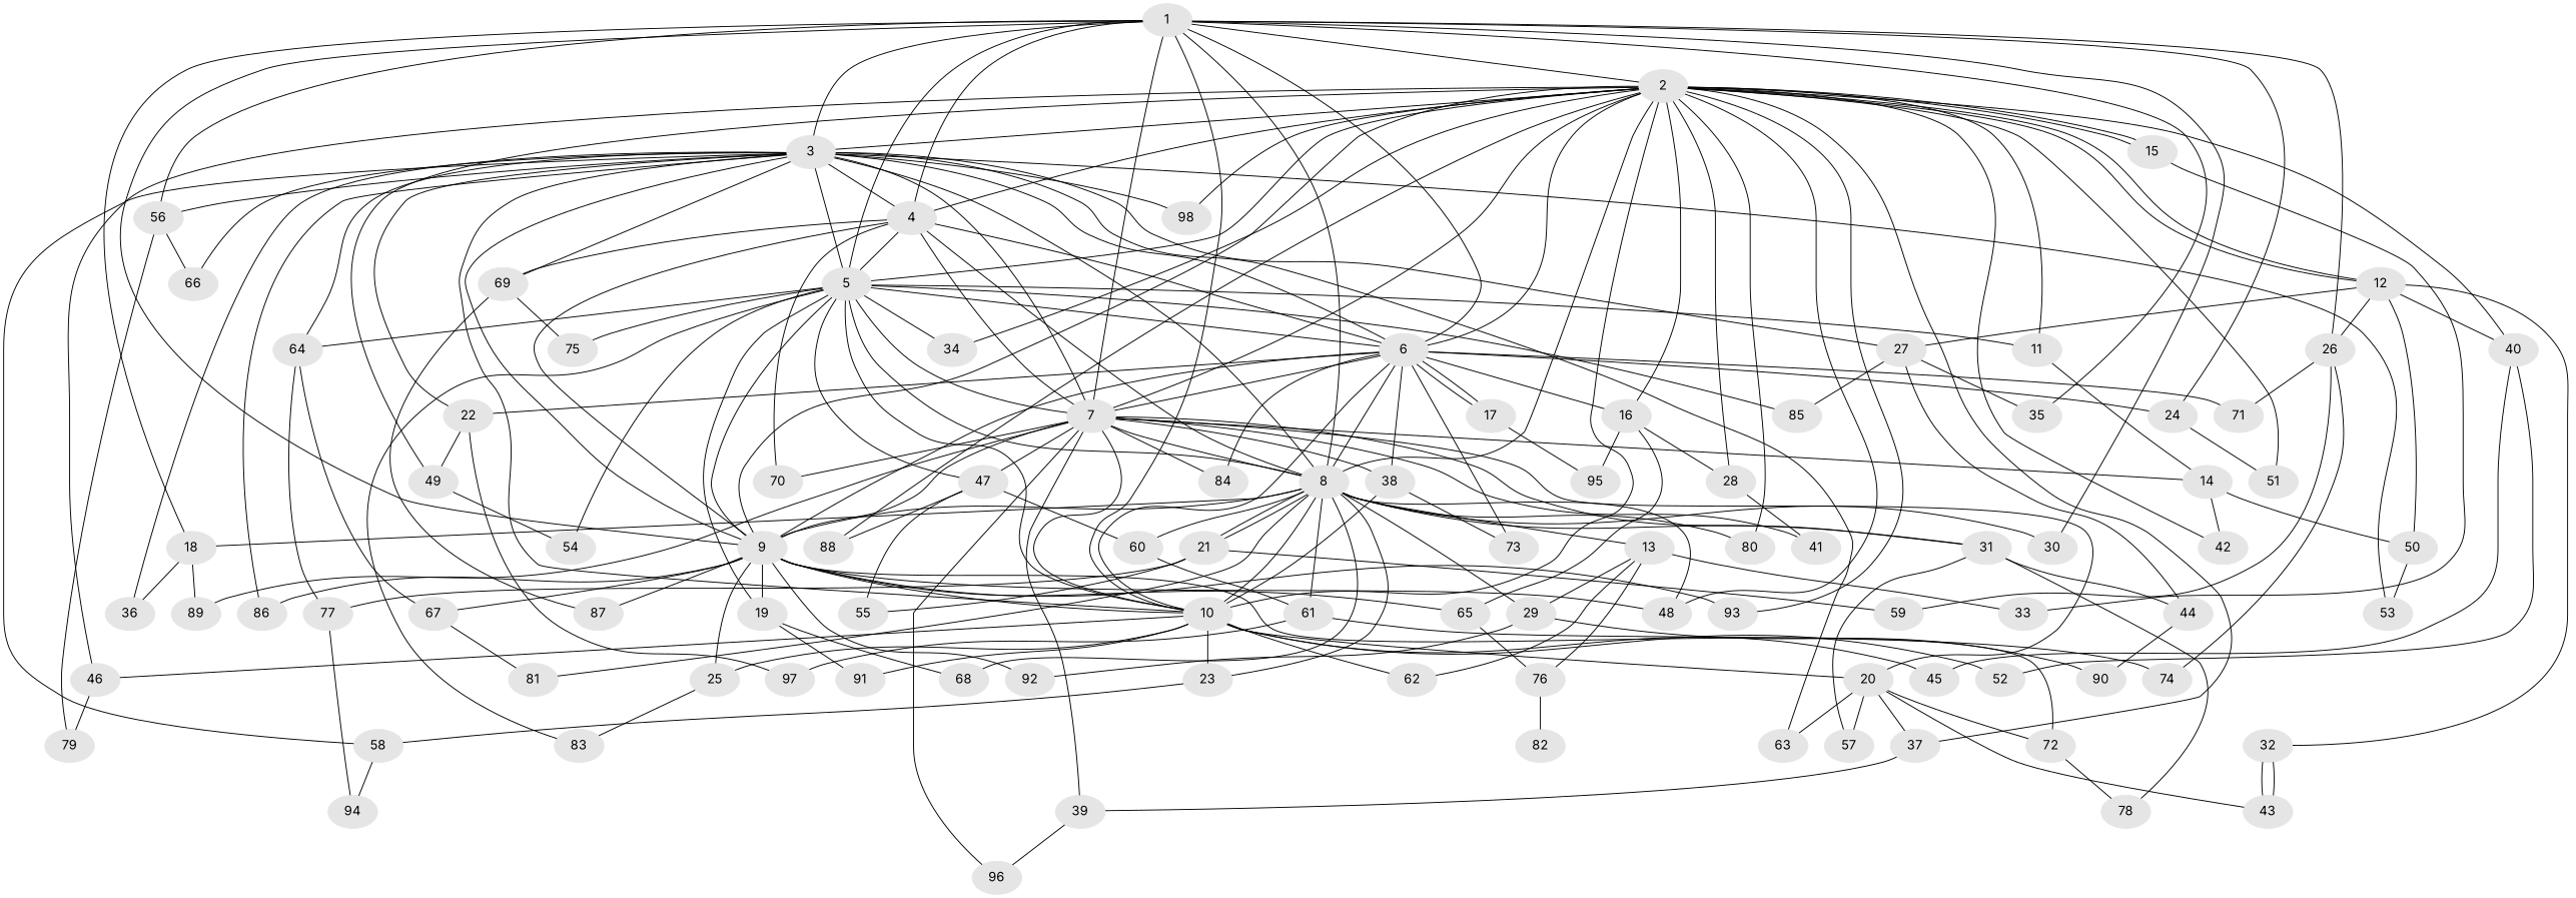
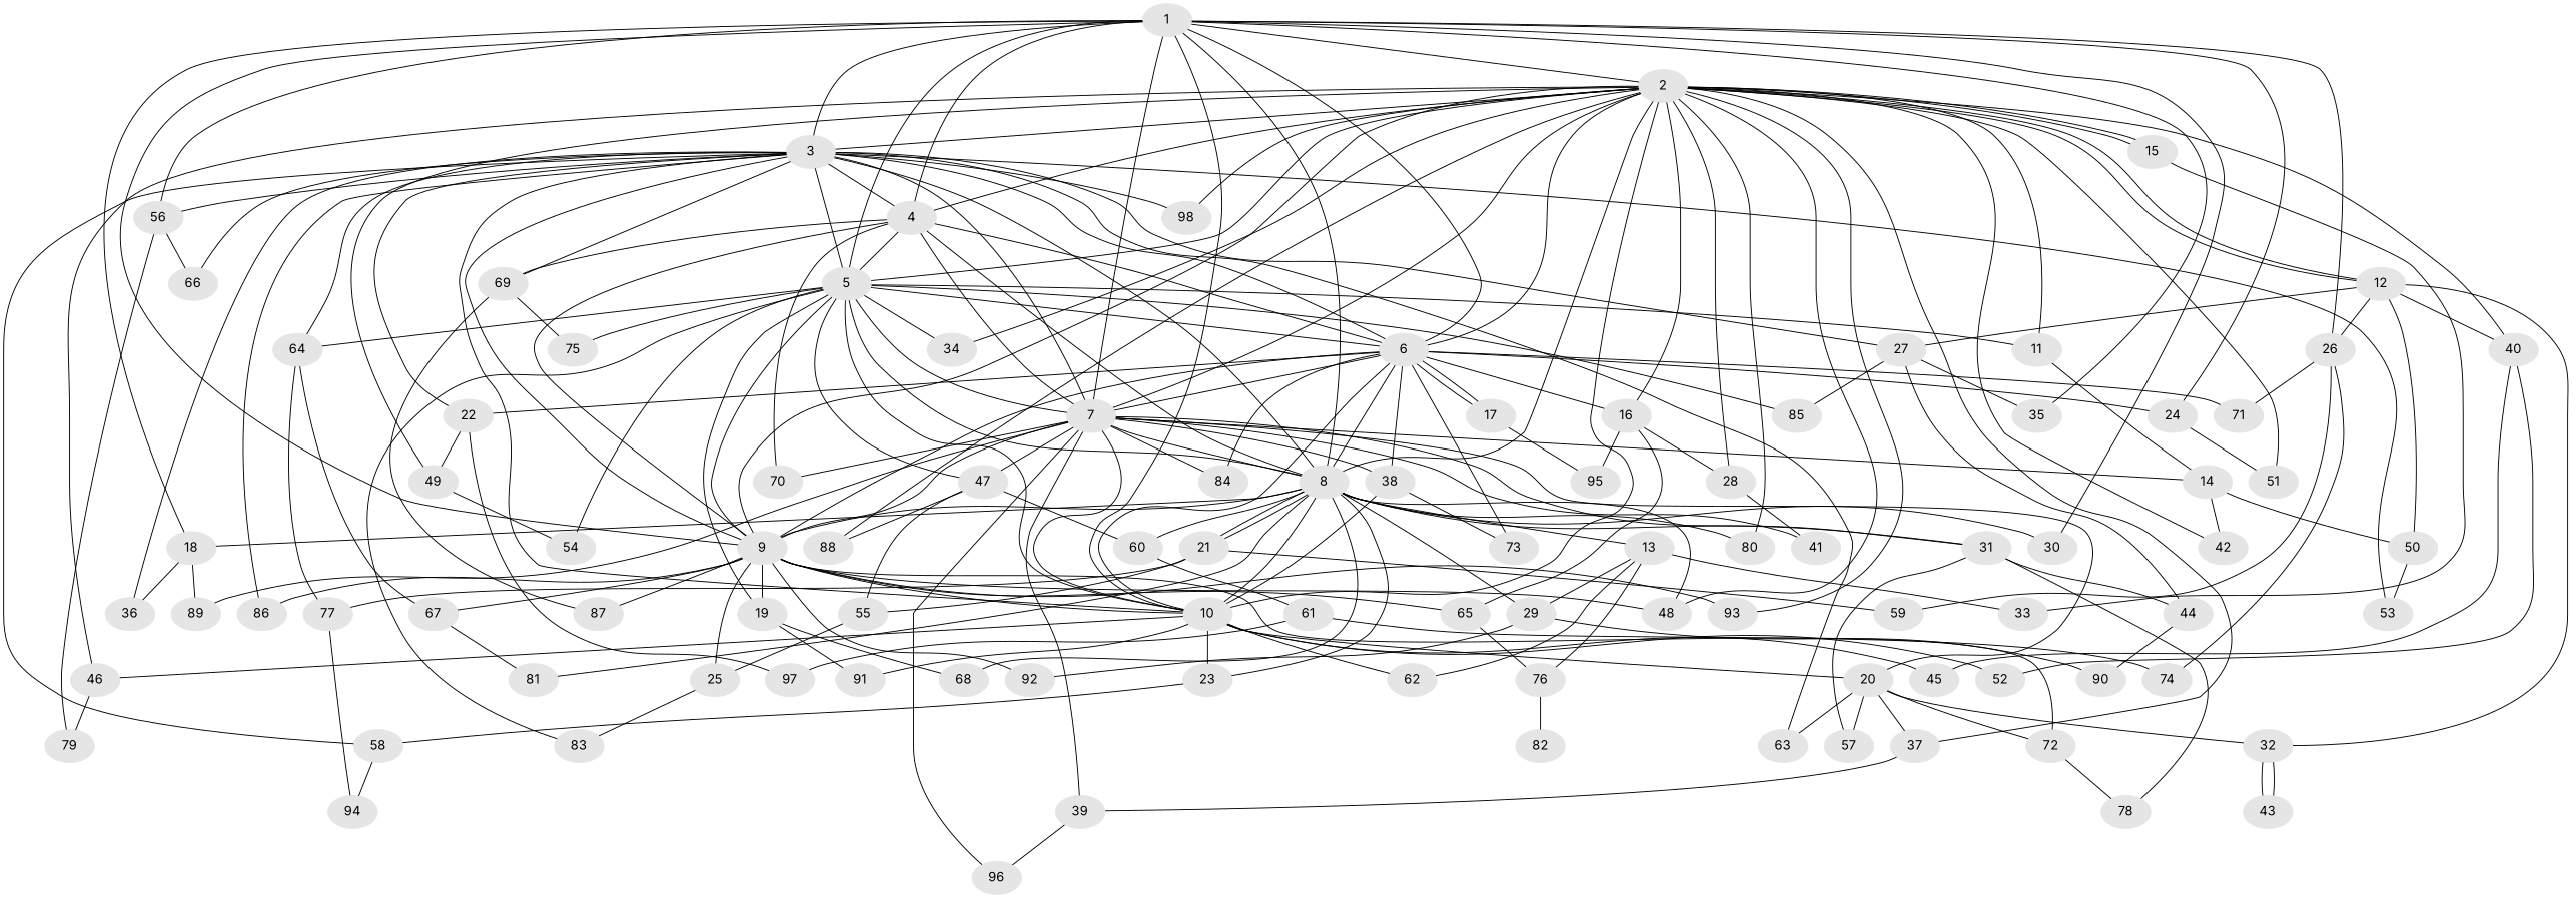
  graph {
    fontname=Inter
    node [color=gray90 fontname=Inter style=filled]
    edge [fontname=Inter]
    1
    2
    3
    4
    5
    6
    7
    8
    9
    10
    18
    24
    26
    30
    35
    56
    11
    12
    15
    16
    28
    34
    37
    40
    42
    46
    48
    49
    51
    80
    88
    93
    98
    22
    27
    36
    53
    58
    63
    64
    66
    69
    86
    70
    19
    47
    54
    75
    83
    85
    17
    38
    71
    73
    84
    14
    20
    31
    39
    41
    89
    96
    13
    21
    23
    29
    60
    61
    68
    81
    25
    65
    67
    72
    87
    92
    45
    52
    62
    91
    59
    74
    79
    32
    50
    33
    95
    97
    44
    94
    77
    55
    57
    78
    76
    90
    43
    82
    1 -- 2
    1 -- 3
    1 -- 4
    1 -- 5
    1 -- 6
    1 -- 7
    1 -- 8
    1 -- 9
    1 -- 10
    1 -- 18
    1 -- 24
    1 -- 26
    1 -- 30
    1 -- 35
    1 -- 56
    2 -- 3
    2 -- 4
    2 -- 5
    2 -- 6
    2 -- 7
    2 -- 8
    2 -- 9
    2 -- 10
    2 -- 11
    2 -- 12
    2 -- 12
    2 -- 15
    2 -- 15
    2 -- 16
    2 -- 28
    2 -- 34
    2 -- 37
    2 -- 40
    2 -- 42
    2 -- 46
    2 -- 48
    2 -- 49
    2 -- 51
    2 -- 80
    2 -- 88
    2 -- 93
    2 -- 98
    3 -- 4
    3 -- 5
    3 -- 6
    3 -- 7
    3 -- 8
    3 -- 9
    3 -- 10
    3 -- 56
    3 -- 98
    3 -- 22
    3 -- 27
    3 -- 36
    3 -- 53
    3 -- 58
    3 -- 63
    3 -- 64
    3 -- 66
    3 -- 69
    3 -- 86
    4 -- 5
    4 -- 6
    4 -- 7
    4 -- 8
    4 -- 9
    4 -- 69
    4 -- 70
    5 -- 6
    5 -- 7
    5 -- 8
    5 -- 9
    5 -- 10
    5 -- 11
    5 -- 34
    5 -- 64
    5 -- 19
    5 -- 47
    5 -- 54
    5 -- 75
    5 -- 83
    5 -- 85
    6 -- 7
    6 -- 8
    6 -- 9
    6 -- 10
    6 -- 24
    6 -- 16
    6 -- 22
    6 -- 17
    6 -- 17
    6 -- 38
    6 -- 71
    6 -- 73
    6 -- 84
    7 -- 8
    7 -- 9
    7 -- 10
    7 -- 70
    7 -- 47
    7 -- 38
    7 -- 84
    7 -- 14
    7 -- 20
    7 -- 31
    7 -- 39
    7 -- 41
    7 -- 89
    7 -- 96
    8 -- 9
    8 -- 10
    8 -- 18
    8 -- 30
    8 -- 48
    8 -- 80
    8 -- 31
    8 -- 13
    8 -- 21
    8 -- 21
    8 -- 23
    8 -- 29
    8 -- 60
-   8 -- 61
    8 -- 68
    8 -- 81
    9 -- 10
    9 -- 48
    9 -- 93
    9 -- 86
    9 -- 19
    9 -- 25
    9 -- 65
    9 -- 67
    9 -- 72
    9 -- 87
    9 -- 92
    10 -- 46
    10 -- 20
    10 -- 23
-   10 -- 25
+   55 -- 25
    10 -- 45
    10 -- 52
    10 -- 62
    10 -- 91
    18 -- 36
    18 -- 89
    24 -- 51
    26 -- 71
    26 -- 59
    26 -- 74
    56 -- 66
    56 -- 79
    11 -- 14
    12 -- 26
    12 -- 40
    12 -- 27
    12 -- 32
    12 -- 50
    15 -- 33
    16 -- 28
    16 -- 65
    16 -- 95
    28 -- 41
    37 -- 39
    40 -- 45
    40 -- 52
    46 -- 79
    49 -- 54
    22 -- 49
    22 -- 97
    27 -- 35
    27 -- 85
    27 -- 44
    58 -- 94
    64 -- 67
    64 -- 77
    69 -- 75
    69 -- 87
    19 -- 68
    19 -- 91
    47 -- 88
    47 -- 60
    47 -- 55
    17 -- 95
    38 -- 10
    38 -- 73
    14 -- 42
    14 -- 50
    20 -- 37
    20 -- 63
    20 -- 72
-   20 -- 43
+   20 -- 32
    20 -- 57
    31 -- 44
    31 -- 57
    31 -- 78
    39 -- 96
    13 -- 29
    13 -- 62
    13 -- 33
    13 -- 76
    21 -- 59
    21 -- 77
    21 -- 55
    23 -- 58
    29 -- 92
    29 -- 90
    60 -- 61
    61 -- 74
    61 -- 97
    25 -- 83
    65 -- 76
    67 -- 81
    72 -- 78
    32 -- 43
    32 -- 43
    50 -- 53
    44 -- 90
    77 -- 94
    76 -- 82
  }
